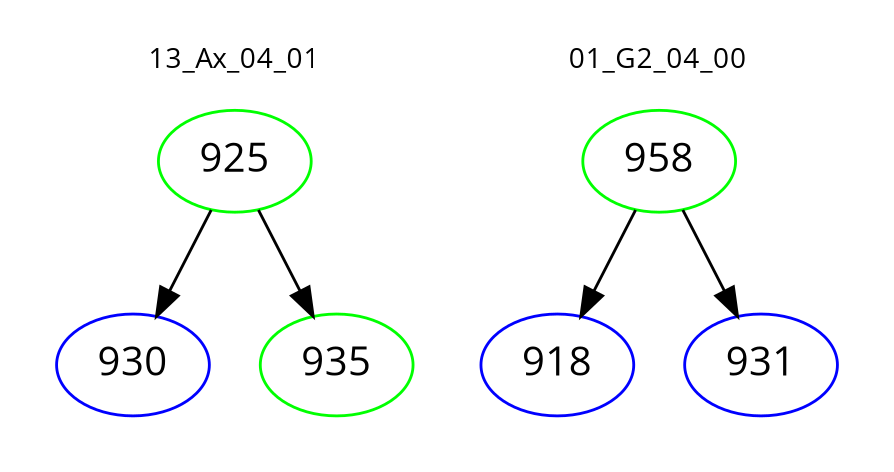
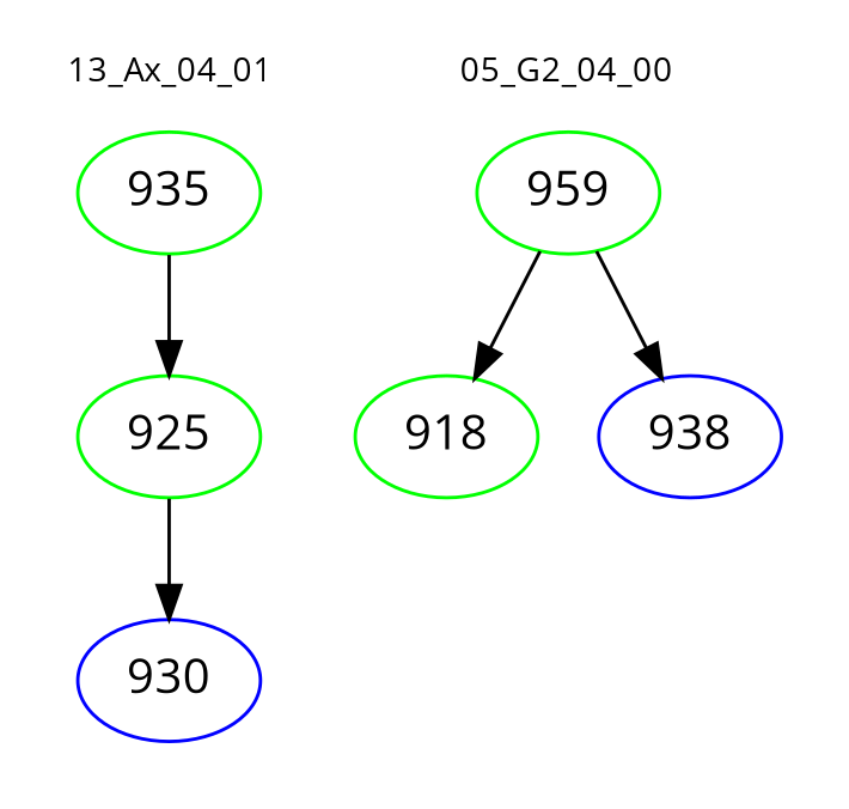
  digraph {
    fontname="Open Sans"
    node [color=green fontname="Open Sans"]
    edge [color=black fontname="Open Sans"]
    n1 [label=925]
    n2 [color=blue label=930]
    n3 [label=935]
-   n4 [label=958]
-   n5 [color=blue label=918]
-   n6 [color=blue label=931]
+   n4 [label=959]
+   n5 [label=918]
+   n6 [color=blue label=938]
    subgraph cluster_1 {
      color=white
      fontsize=10
      label="13_Ax_04_01"
      n1
      n2
      n3
    }
    subgraph cluster_2 {
      color=white
      fontsize=10
-     label="01_G2_04_00"
+     label="05_G2_04_00"
      n4
      n5
      n6
    }
    n1 -> n2
-   n1 -> n3
+   n3 -> n1
    n4 -> n5
    n4 -> n6
  }
